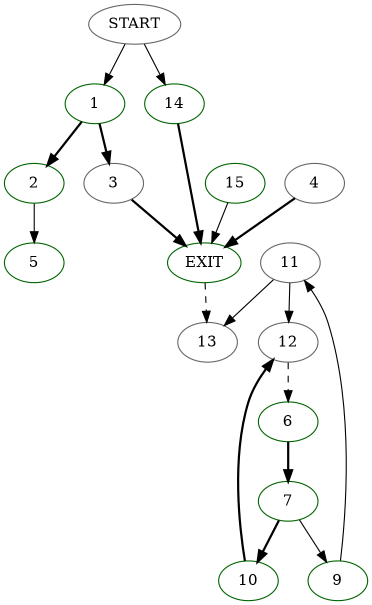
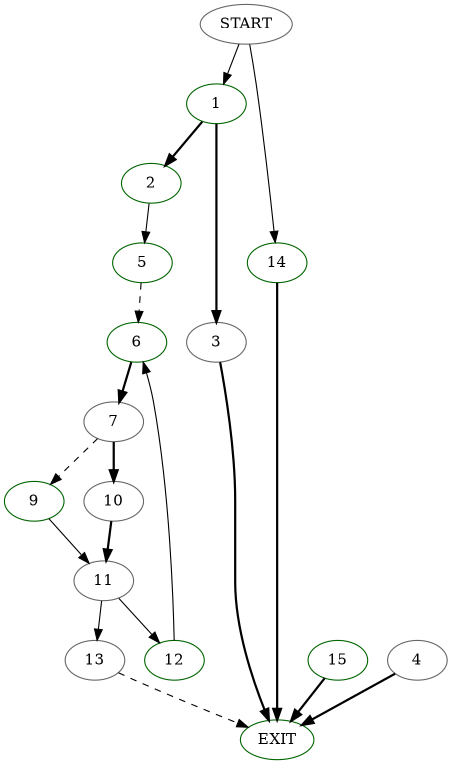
  digraph {
    node [color=darkgreen]
    edge [style=solid]
    n1 [color=gray40 label=START]
    1
    14
    2
    3 [color=gray40]
    n6 [label=EXIT]
    15
    5
    4 [color=gray40]
    6
-   7
+   7 [color=gray40]
    9
-   10
+   10 [color=gray40]
    11 [color=gray40]
-   12 [color=gray40]
+   12
    13 [color=gray40]
    n1 -> 1
    n1 -> 14
    1 -> 2 [style=bold]
    1 -> 3 [style=bold]
    14 -> n6 [style=bold]
    2 -> 5
    3 -> n6 [style=bold]
-   15 -> n6
+   15 -> n6 [style=bold]
+   5 -> 6 [style=dashed]
    4 -> n6 [style=bold]
    6 -> 7 [style=bold]
-   7 -> 9
+   7 -> 9 [style=dashed]
    7 -> 10 [style=bold]
    9 -> 11
-   10 -> 12 [style=bold]
+   10 -> 11 [style=bold]
    11 -> 12
    11 -> 13
-   12 -> 6 [style=dashed]
-   n6 -> 13 [style=dashed]
+   12 -> 6
+   13 -> n6 [style=dashed]
  }
